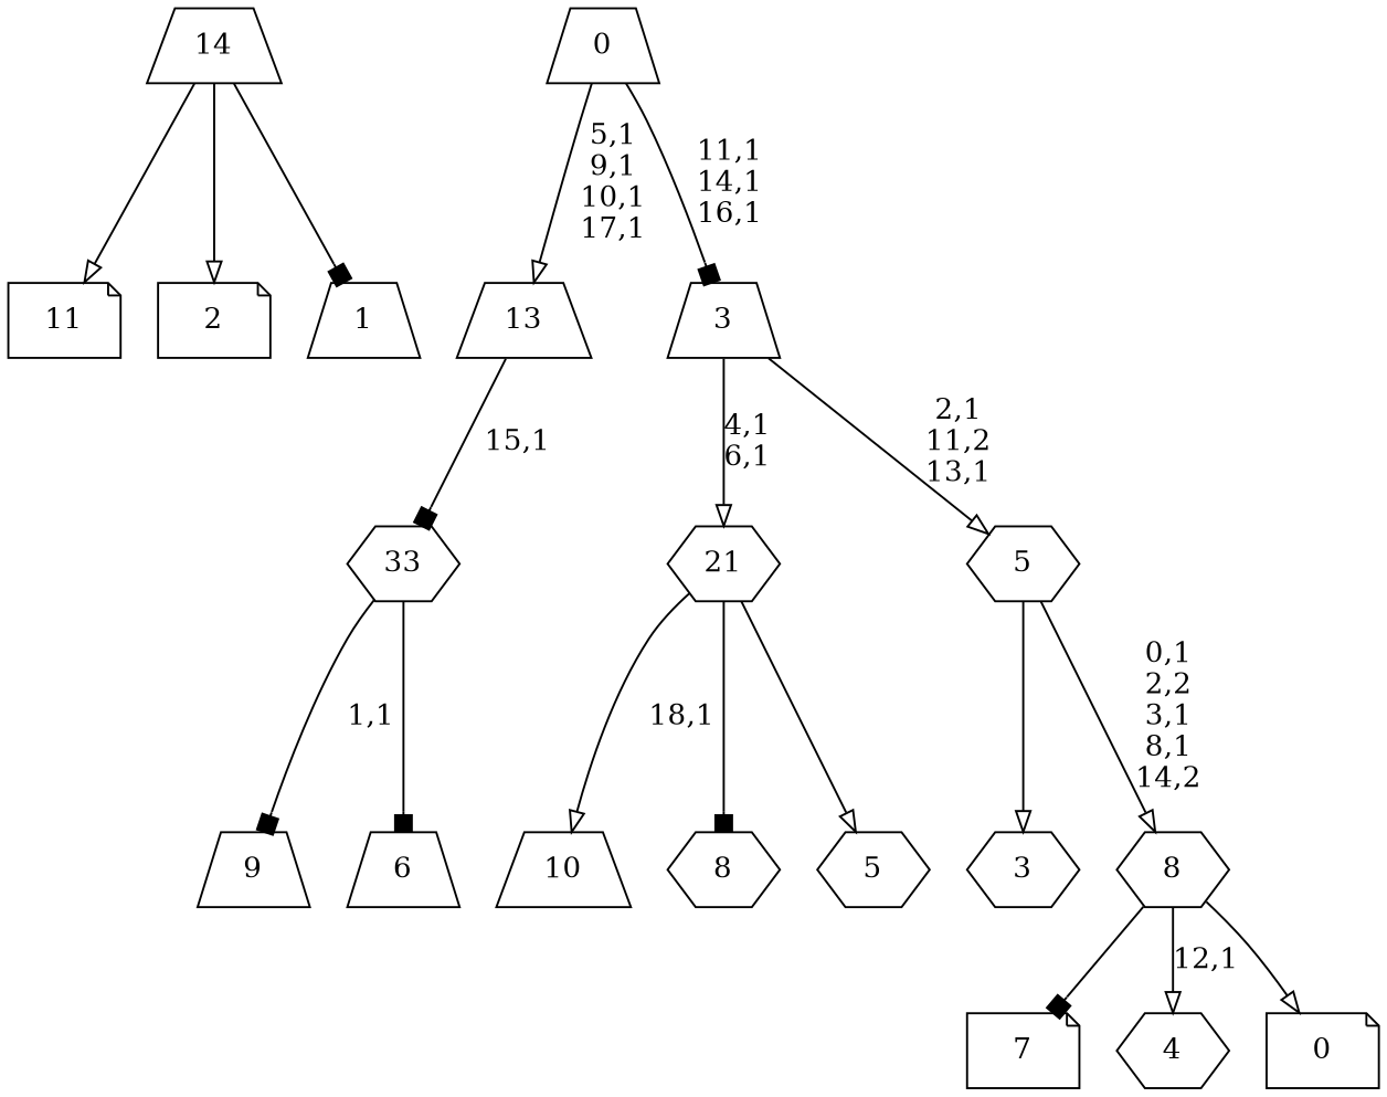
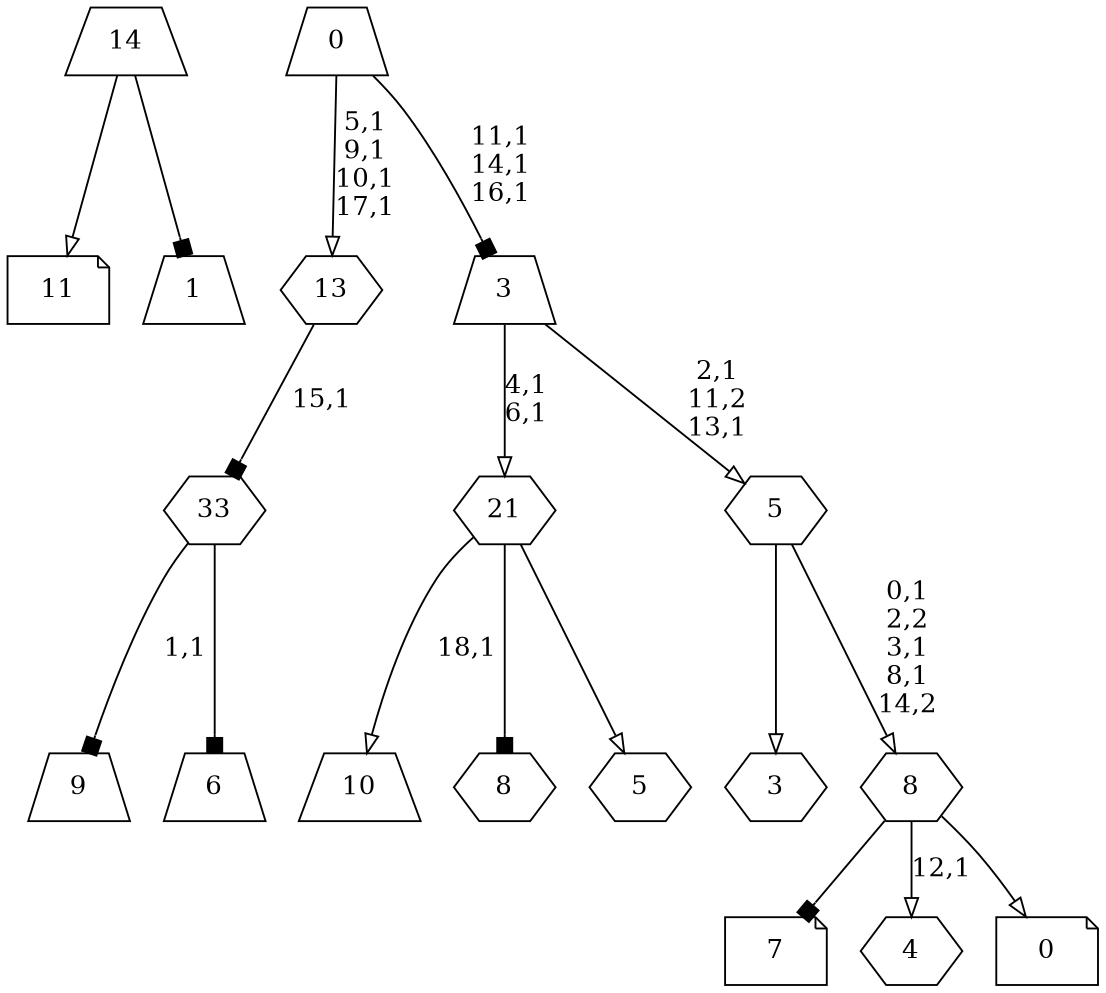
  digraph {
    node [shape=trapezium]
    edge [arrowhead=onormal]
    n1 [label=11 shape=note]
    n2 [label=10]
    n3 [label=9]
    n4 [label=8 shape=hexagon]
    n5 [label=7 shape=note]
    n6 [label=6]
    n7 [label=33 shape=hexagon]
    n8 [label=5 shape=hexagon]
    21 [shape=hexagon]
    n10 [label=4 shape=hexagon]
    n11 [label=3 shape=hexagon]
-   n12 [label=2 shape=note]
    n13 [label=1]
    14
-   13
+   13 [shape=hexagon]
    n16 [label=0 shape=note]
    8 [shape=hexagon]
    5 [shape=hexagon]
    3
    0
    n7 -> n3 [arrowhead=box label="1,1"]
    n7 -> n6 [arrowhead=box]
    21 -> n2 [label="18,1"]
    21 -> n4 [arrowhead=box]
    21 -> n8
    14 -> n1
-   14 -> n12
    14 -> n13 [arrowhead=box]
    13 -> n7 [arrowhead=box label="15,1"]
    8 -> n5 [arrowhead=box]
    8 -> n10 [label="12,1"]
    8 -> n16
    5 -> n11
    5 -> 8 [label="0,1\n2,2\n3,1\n8,1\n14,2"]
    3 -> 21 [label="4,1\n6,1"]
    3 -> 5 [label="2,1\n11,2\n13,1"]
    0 -> 13 [label="5,1\n9,1\n10,1\n17,1"]
    0 -> 3 [arrowhead=box label="11,1\n14,1\n16,1"]
  }
